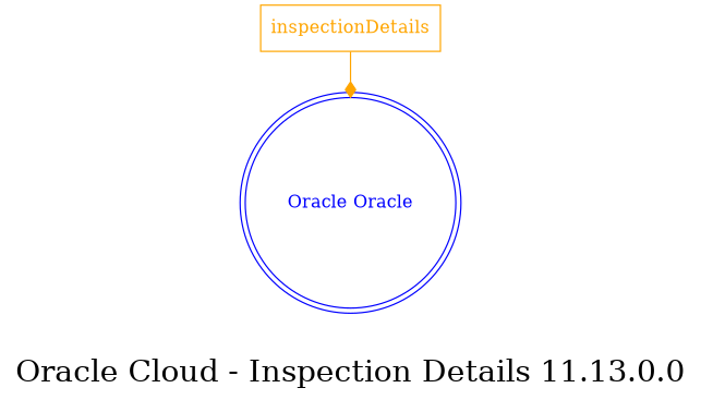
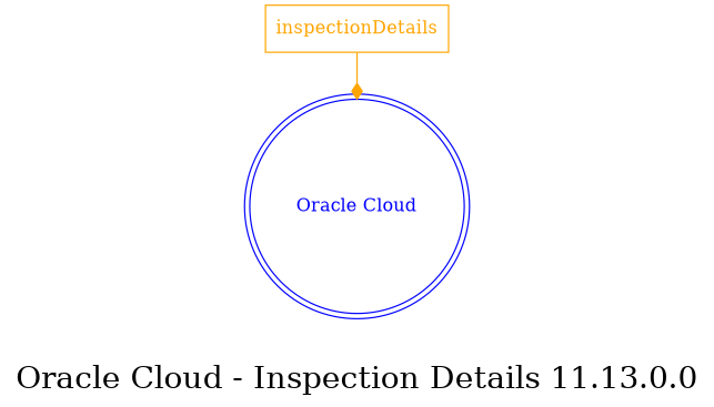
  digraph {
    fontsize=24
    label="Oracle Cloud - Inspection Details 11.13.0.0"
    splines=true
-   "Oracle Cloud" [color=blue fontcolor=blue shape=doublecircle label="Oracle Oracle"]
+   "Oracle Cloud" [color=blue fontcolor=blue shape=doublecircle]
    inspectionDetails [color=orange fontcolor=orange shape=box]
    inspectionDetails -> "Oracle Cloud" [arrowhead=diamond arrowtail=none color=orange fontcolor=orange]
  }
